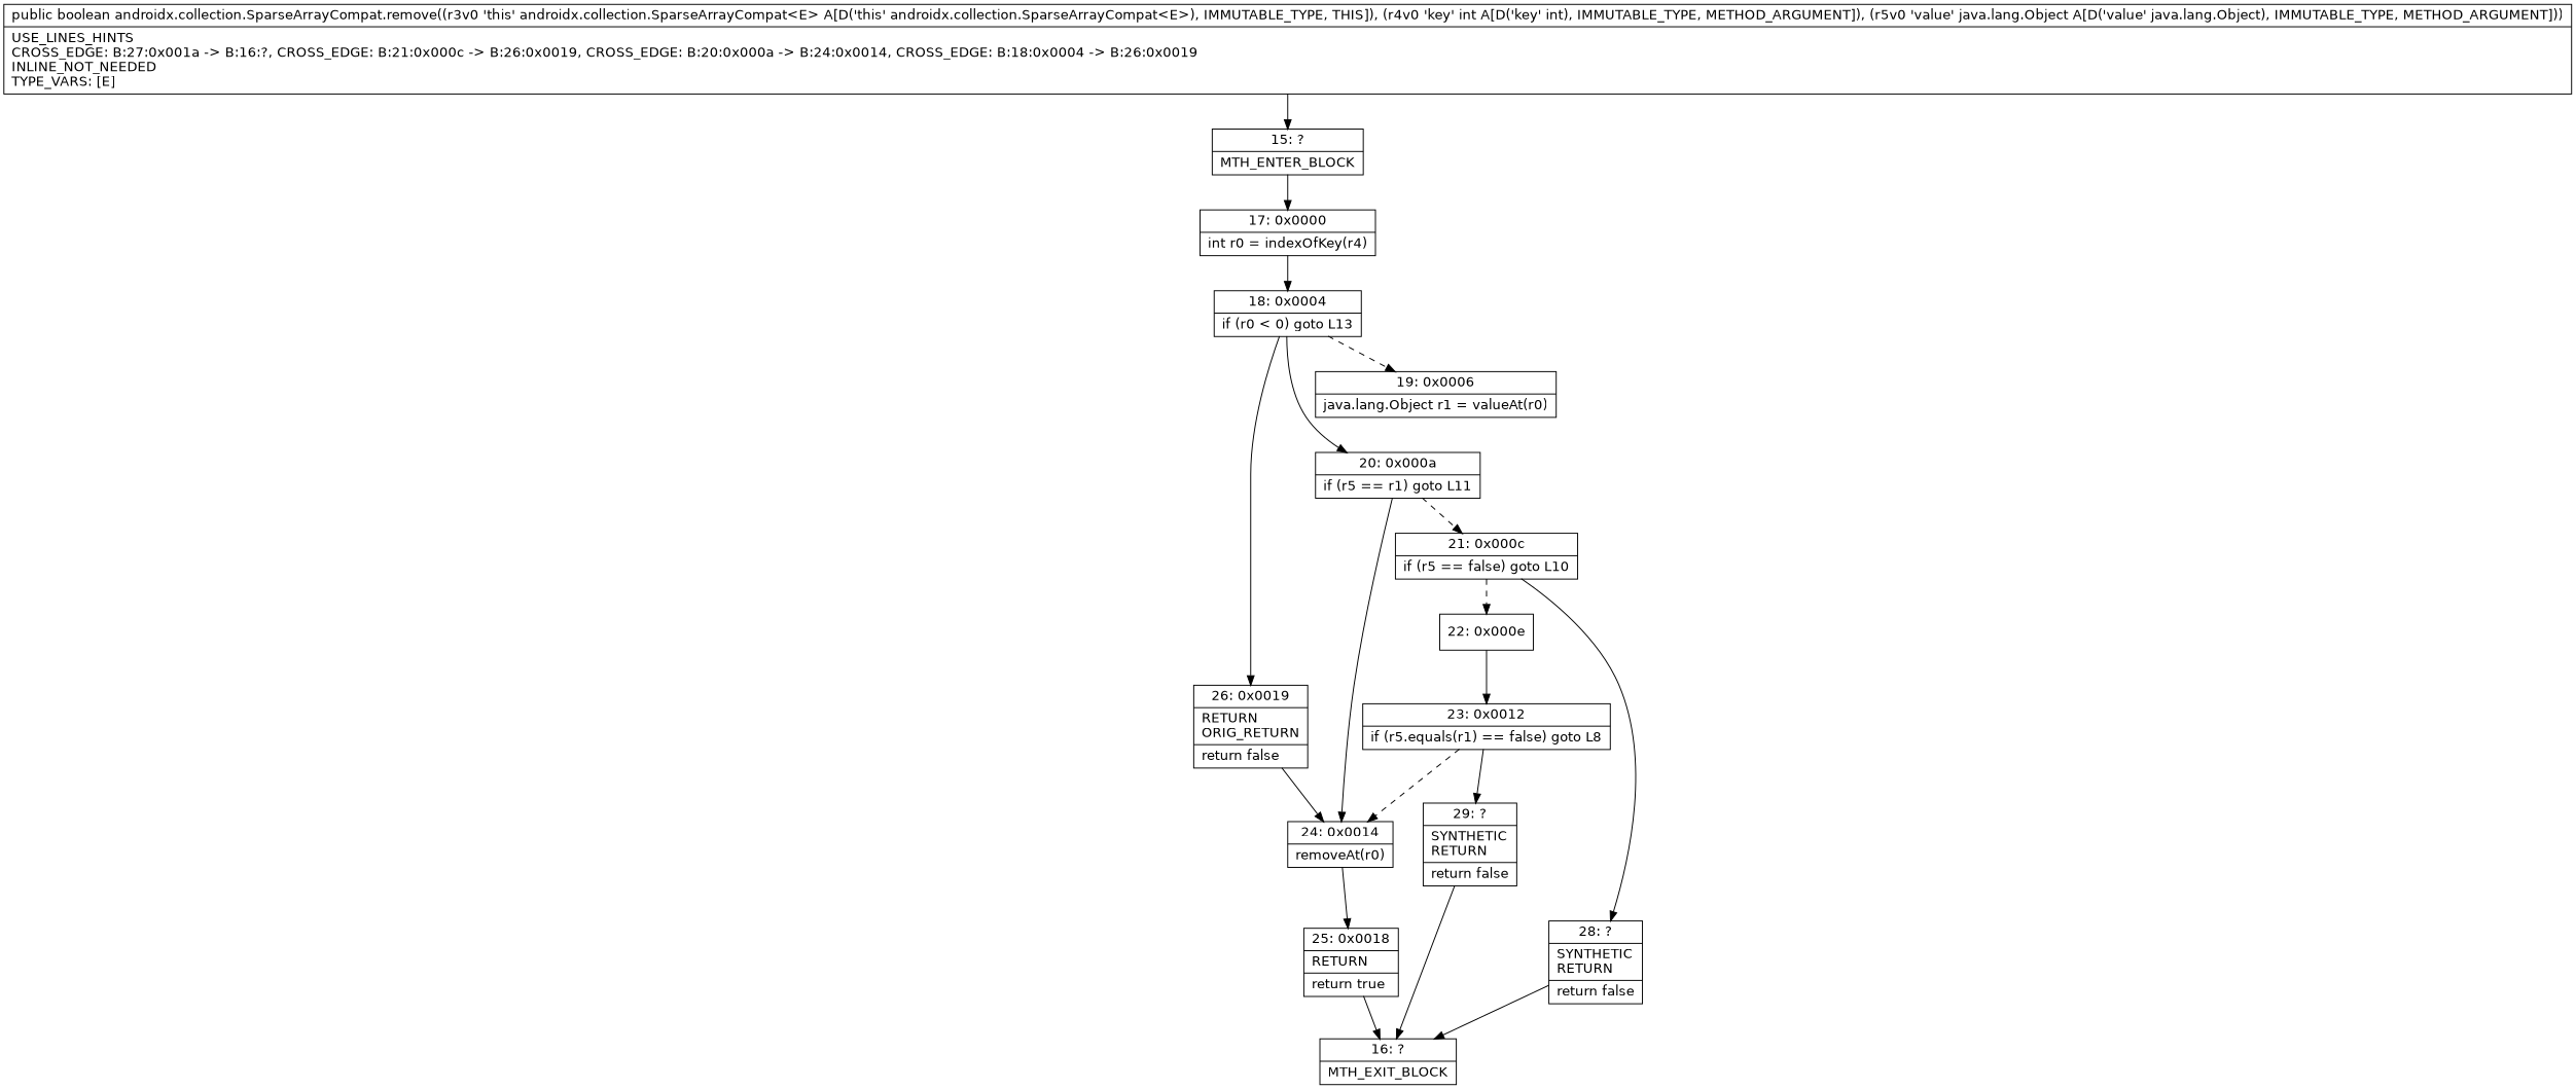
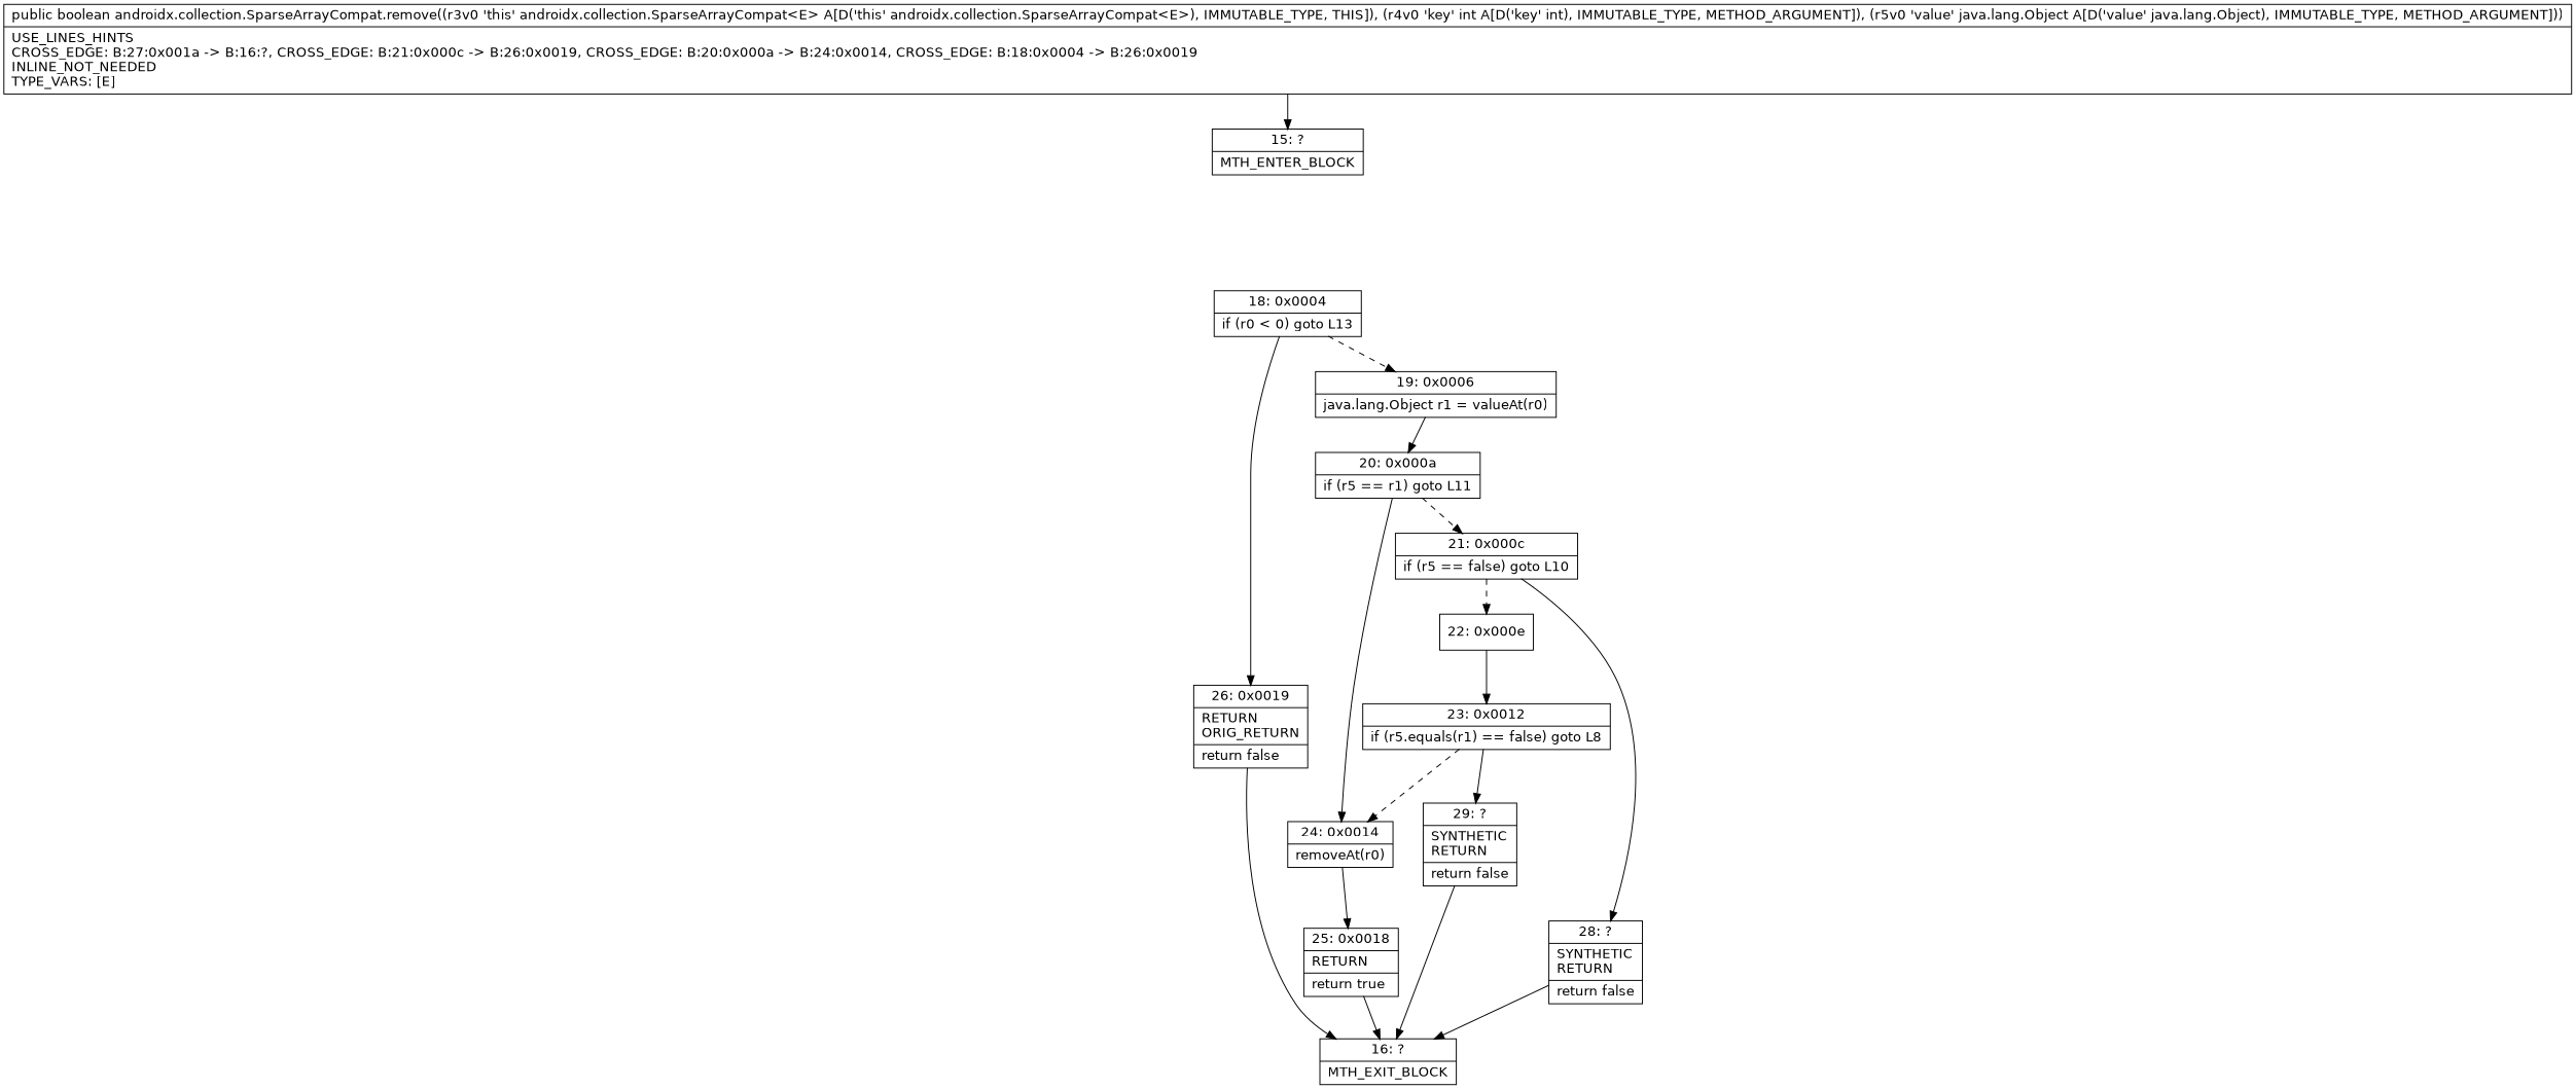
  digraph {
    fontname="DejaVu Sans"
    node [fontname="DejaVu Sans" shape=record]
    edge [fontname="DejaVu Sans"]
    n1 [label="{15\:\ ?|MTH_ENTER_BLOCK\l}"]
-   n2 [label="{17\:\ 0x0000|int r0 = indexOfKey(r4)\l}"]
    n3 [label="{18\:\ 0x0004|if (r0 \< 0) goto L13\l}"]
    n4 [label="{19\:\ 0x0006|java.lang.Object r1 = valueAt(r0)\l}"]
    n5 [label="{26\:\ 0x0019|RETURN\lORIG_RETURN\l|return false\l}"]
    n6 [label="{20\:\ 0x000a|if (r5 == r1) goto L11\l}"]
    n7 [label="{16\:\ ?|MTH_EXIT_BLOCK\l}"]
    n8 [label="{21\:\ 0x000c|if (r5 == false) goto L10\l}"]
    n9 [label="{24\:\ 0x0014|removeAt(r0)\l}"]
    n10 [label="{22\:\ 0x000e}"]
    n11 [label="{28\:\ ?|SYNTHETIC\lRETURN\l|return false\l}"]
    n12 [label="{25\:\ 0x0018|RETURN\l|return true\l}"]
    n13 [label="{23\:\ 0x0012|if (r5.equals(r1) == false) goto L8\l}"]
    n14 [label="{29\:\ ?|SYNTHETIC\lRETURN\l|return false\l}"]
    n15 [label="{public boolean androidx.collection.SparseArrayCompat.remove((r3v0 'this' androidx.collection.SparseArrayCompat\<E\> A[D('this' androidx.collection.SparseArrayCompat\<E\>), IMMUTABLE_TYPE, THIS]), (r4v0 'key' int A[D('key' int), IMMUTABLE_TYPE, METHOD_ARGUMENT]), (r5v0 'value' java.lang.Object A[D('value' java.lang.Object), IMMUTABLE_TYPE, METHOD_ARGUMENT]))  | USE_LINES_HINTS\lCROSS_EDGE: B:27:0x001a \-\> B:16:?, CROSS_EDGE: B:21:0x000c \-\> B:26:0x0019, CROSS_EDGE: B:20:0x000a \-\> B:24:0x0014, CROSS_EDGE: B:18:0x0004 \-\> B:26:0x0019\lINLINE_NOT_NEEDED\lTYPE_VARS: [E]\l}"]
-   n1 -> n2
-   n2 -> n3
    n3 -> n4 [style=dashed]
    n3 -> n5
-   n3 -> n6
-   n5 -> n9
+   n4 -> n6
+   n5 -> n7
    n6 -> n8 [style=dashed]
    n6 -> n9
    n8 -> n10 [style=dashed]
    n8 -> n11
    n9 -> n12
    n10 -> n13
    n11 -> n7
    n12 -> n7
    n13 -> n9 [style=dashed]
    n13 -> n14
    n14 -> n7
    n15 -> n1
  }
